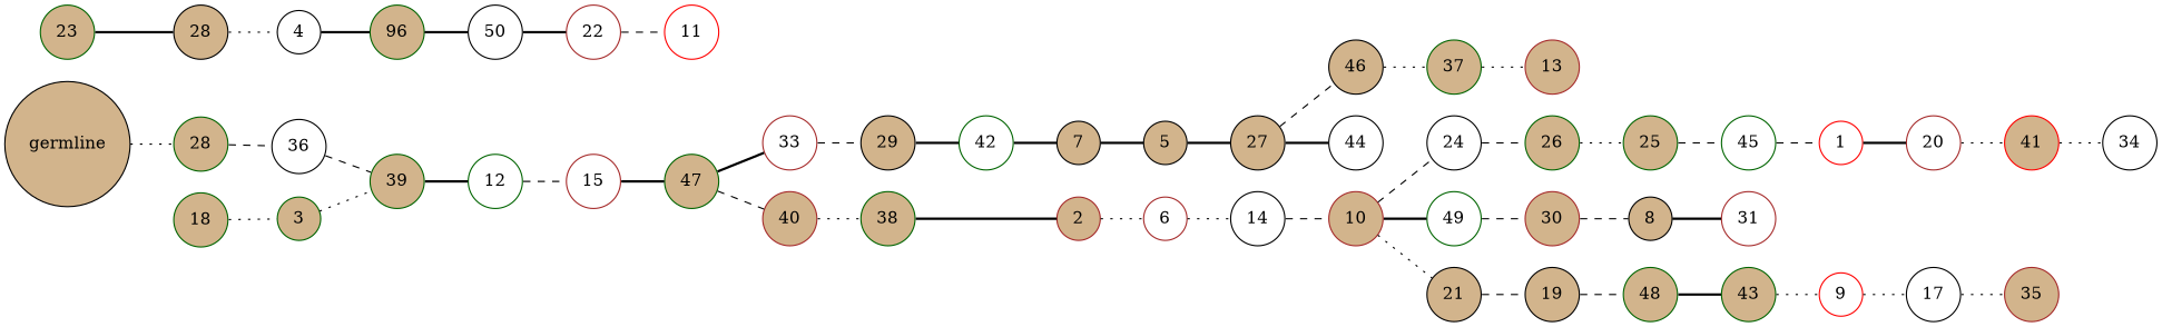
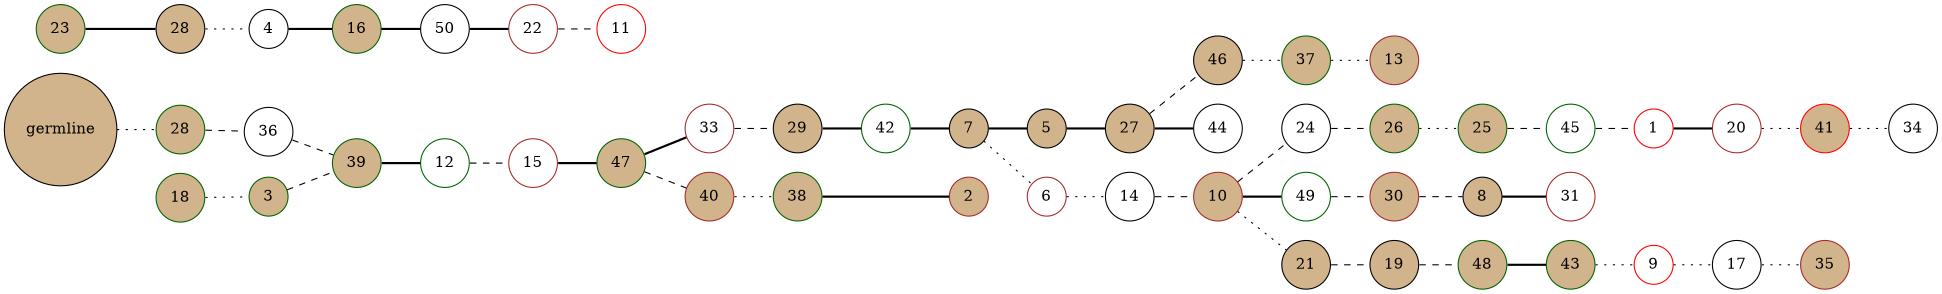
  graph {
    rankdir=LR
    splines=line
    node [color=black fillcolor=tan shape=circle style=filled]
    edge [style=bold]
    n1 [label=germline]
    n2 [color=darkgreen label=28]
    n3 [fillcolor=white label=36]
    n4 [color=darkgreen label=39]
    n5 [color=darkgreen label=18]
    n6 [color=darkgreen label=3]
    n7 [color=darkgreen fillcolor=white label=12]
    n8 [color=brown fillcolor=white label=15]
    n9 [color=darkgreen label=47]
    n10 [color=brown fillcolor=white label=33]
    n11 [color=brown label=40]
    n12 [label=29]
    n13 [color=darkgreen label=38]
    n14 [color=darkgreen fillcolor=white label=42]
    n15 [label=7]
    n16 [label=5]
    n17 [label=27]
    n18 [label=46]
    n19 [fillcolor=white label=44]
    n20 [color=darkgreen label=37]
    n21 [color=brown label=13]
    n22 [color=brown label=2]
    n23 [color=brown fillcolor=white label=6]
    n24 [fillcolor=white label=14]
    n25 [color=brown label=10]
    n26 [fillcolor=white label=24]
    n27 [color=darkgreen fillcolor=white label=49]
    n28 [label=21]
    n29 [color=darkgreen label=26]
    n30 [color=brown label=30]
    n31 [label=19]
    n32 [color=darkgreen label=25]
    n33 [color=darkgreen fillcolor=white label=45]
    n34 [color=red fillcolor=white label=1]
    n35 [color=brown fillcolor=white label=20]
    n36 [color=red label=41]
    n37 [fillcolor=white label=34]
    n38 [color=darkgreen label=23]
    n39 [label=28]
    n40 [label=8]
    n41 [fillcolor=white label=4]
-   n42 [color=darkgreen label=96]
+   n42 [color=darkgreen label=16]
    n43 [fillcolor=white label=50]
    n44 [color=brown fillcolor=white label=22]
    n45 [color=red fillcolor=white label=11]
    n46 [color=brown fillcolor=white label=31]
    n47 [color=darkgreen label=48]
    n48 [color=darkgreen label=43]
    n49 [color=red fillcolor=white label=9]
    n50 [fillcolor=white label=17]
    n51 [color=brown label=35]
    n1 -- n2 [style=dotted]
    n2 -- n3 [style=dashed]
    n3 -- n4 [style=dashed]
    n4 -- n7
    n5 -- n6 [style=dotted]
-   n6 -- n4 [style=dotted]
+   n6 -- n4 [style=dashed]
    n7 -- n8 [style=dashed]
    n8 -- n9
    n9 -- n10
    n9 -- n11 [style=dashed]
    n10 -- n12 [style=dashed]
    n11 -- n13 [style=dotted]
    n12 -- n14
    n13 -- n22
    n14 -- n15
    n15 -- n16
    n16 -- n17
    n17 -- n18 [style=dashed]
    n17 -- n19
    n18 -- n20 [style=dotted]
    n20 -- n21 [style=dotted]
-   n22 -- n23 [style=dotted]
+   n15 -- n23 [style=dotted]
    n23 -- n24 [style=dotted]
    n24 -- n25 [style=dashed]
    n25 -- n26 [style=dashed]
    n25 -- n27
    n25 -- n28 [style=dotted]
    n26 -- n29 [style=dashed]
    n27 -- n30 [style=dashed]
    n28 -- n31 [style=dashed]
    n29 -- n32 [style=dotted]
    n30 -- n40 [style=dashed]
    n31 -- n47 [style=dashed]
    n32 -- n33 [style=dashed]
    n33 -- n34 [style=dashed]
    n34 -- n35
    n35 -- n36 [style=dotted]
    n36 -- n37 [style=dotted]
    n38 -- n39
    n39 -- n41 [style=dotted]
    n40 -- n46
    n41 -- n42
    n42 -- n43
    n43 -- n44
    n44 -- n45 [style=dashed]
    n47 -- n48
    n48 -- n49 [style=dotted]
    n49 -- n50 [style=dotted]
    n50 -- n51 [style=dotted]
  }
